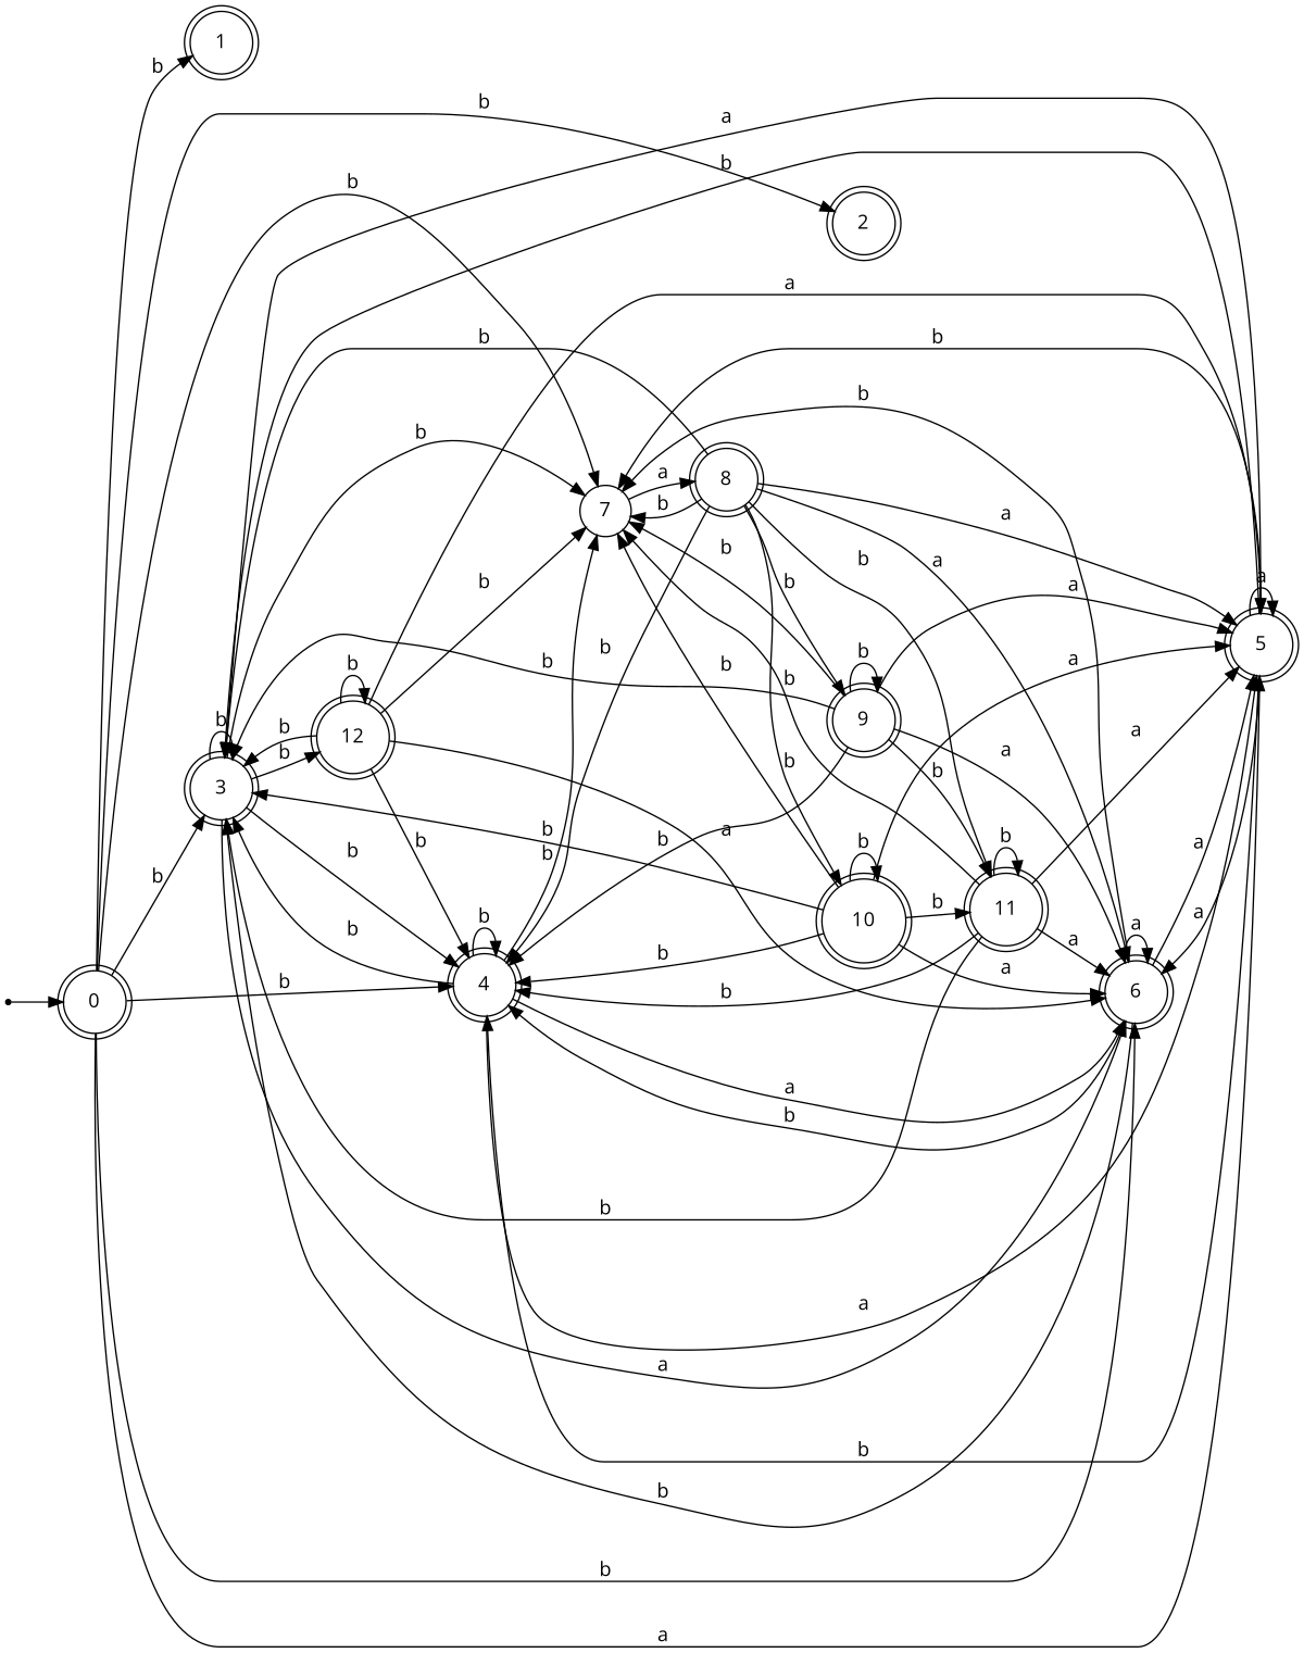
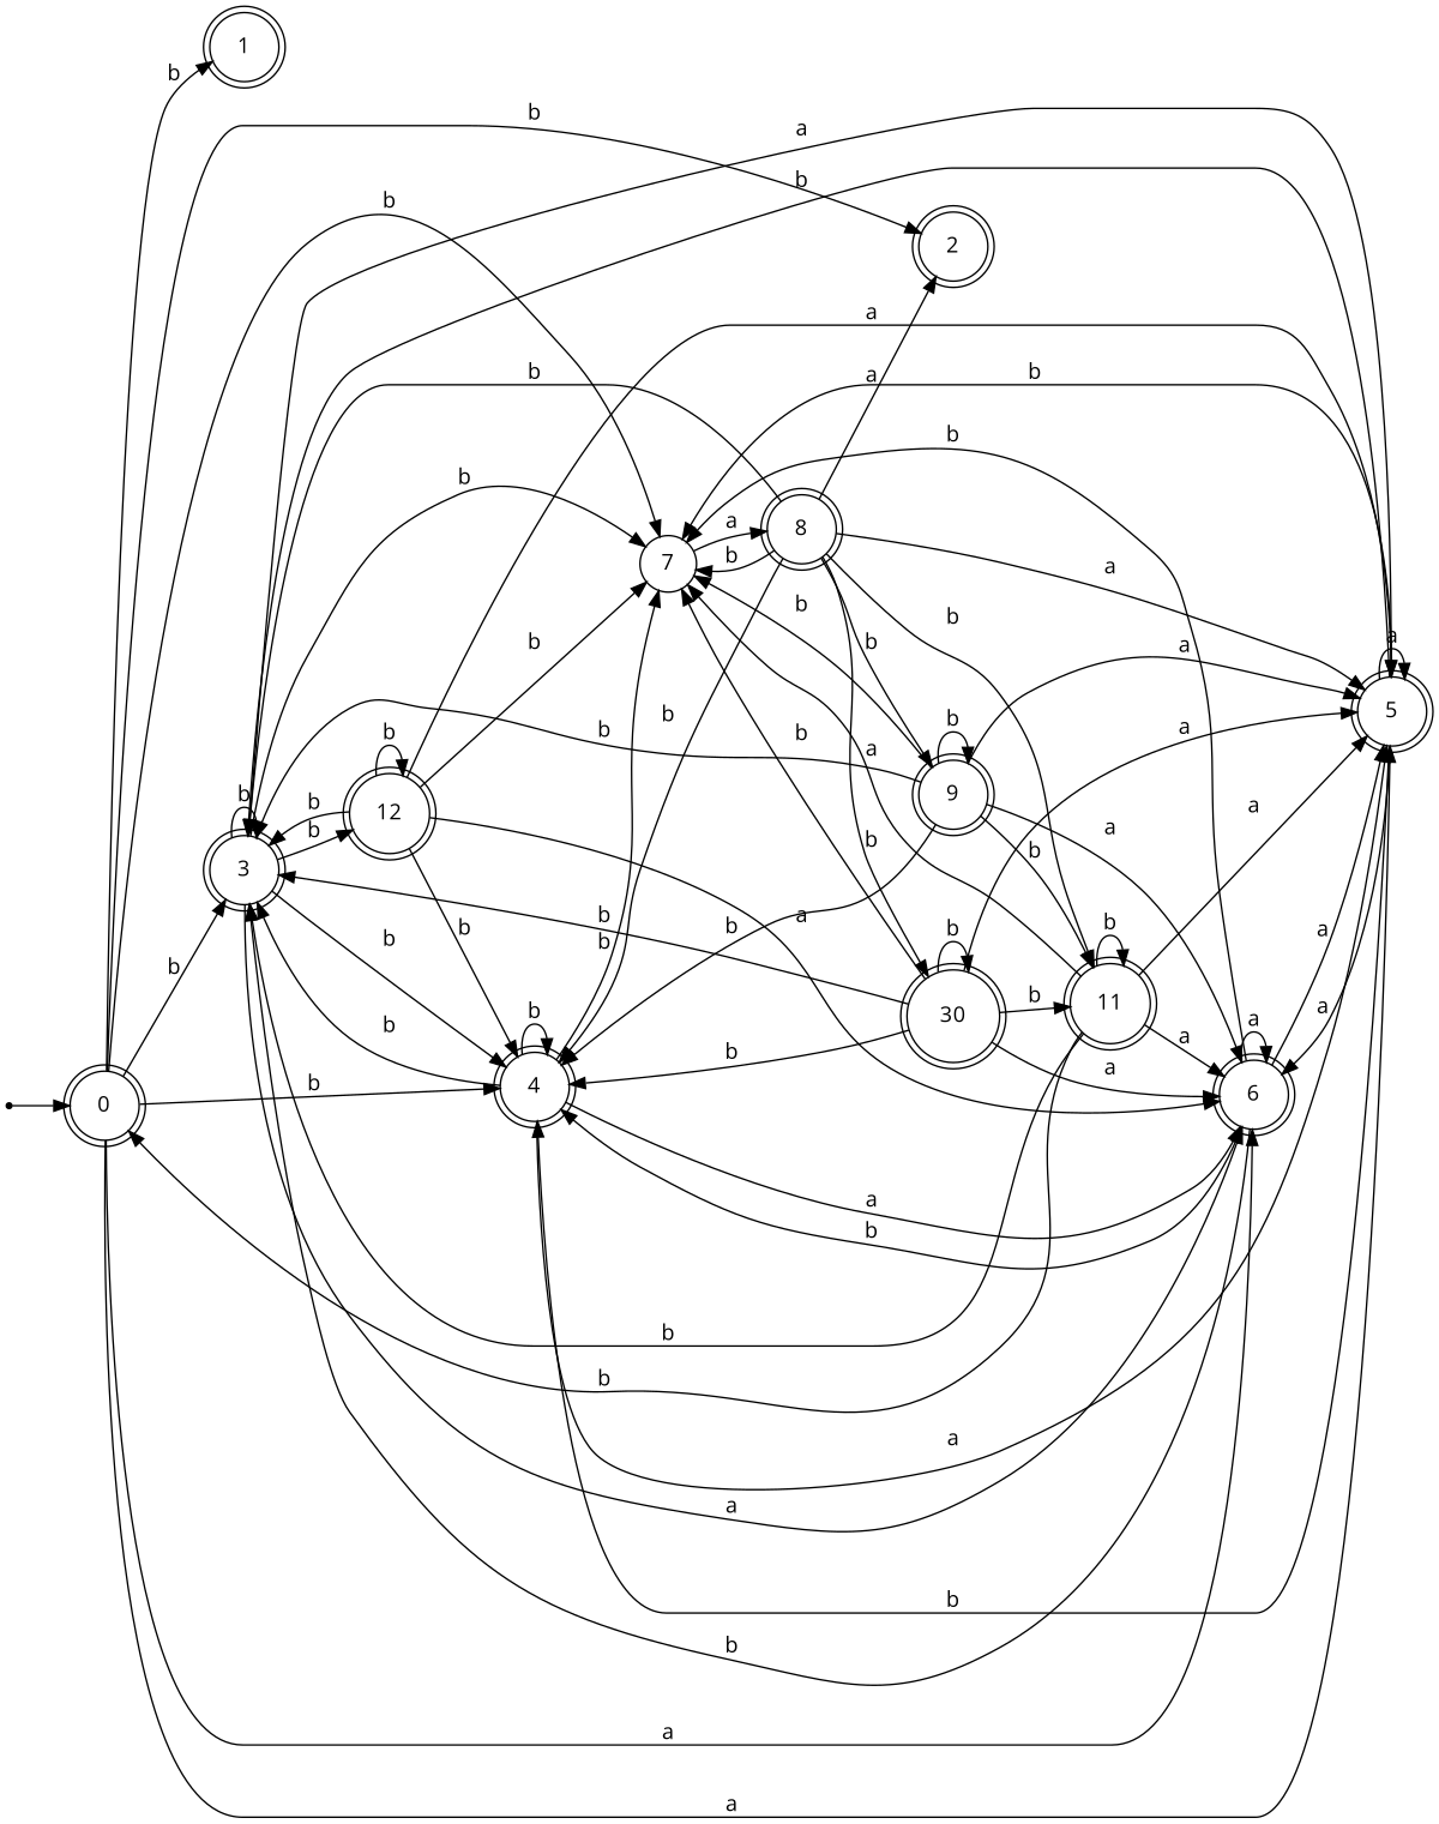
  digraph {
    fontname="Open Sans"
    rankdir=LR
    node [fontname="Open Sans" shape=doublecircle]
    edge [fontname="Open Sans"]
    dummy0 [shape=point]
    0
    1
    2
    3
    4
    5
    6
    7 [shape=circle]
    12
    8
    9
-   10
+   10 [label=30]
    11
    dummy0 -> 0
    0 -> 1 [label=b]
    0 -> 2 [label=b]
    0 -> 3 [label=b]
    0 -> 4 [label=b]
    0 -> 5 [label=a]
-   0 -> 6 [label=b]
+   0 -> 6 [label=a]
    0 -> 7 [label=b]
    3 -> 3 [label=b]
    3 -> 4 [label=b]
    3 -> 5 [label=a]
    3 -> 6 [label=a]
    3 -> 7 [label=b]
    3 -> 12 [label=b]
    4 -> 3 [label=b]
    4 -> 4 [label=b]
    4 -> 5 [label=a]
    4 -> 6 [label=a]
    4 -> 7 [label=b]
    5 -> 3 [label=b]
    5 -> 4 [label=b]
    5 -> 5 [label=a]
    5 -> 6 [label=a]
    5 -> 7 [label=b]
    6 -> 3 [label=b]
    6 -> 4 [label=b]
    6 -> 5 [label=a]
    6 -> 6 [label=a]
    6 -> 7 [label=b]
    7 -> 8 [label=a]
    12 -> 3 [label=b]
    12 -> 4 [label=b]
    12 -> 5 [label=a]
    12 -> 6 [label=a]
    12 -> 7 [label=b]
    12 -> 12 [label=b]
    8 -> 3 [label=b]
    8 -> 4 [label=b]
    8 -> 5 [label=a]
-   8 -> 6 [label=a]
+   8 -> 2 [label=a]
    8 -> 7 [label=b]
    8 -> 9 [label=b]
    8 -> 10 [label=b]
    8 -> 11 [label=b]
    9 -> 3 [label=b]
    9 -> 4 [label=b]
    9 -> 5 [label=a]
    9 -> 6 [label=a]
    9 -> 7 [label=b]
    9 -> 9 [label=b]
    9 -> 11 [label=b]
    10 -> 3 [label=b]
    10 -> 4 [label=b]
    10 -> 5 [label=a]
    10 -> 6 [label=a]
    10 -> 7 [label=b]
    10 -> 10 [label=b]
    10 -> 11 [label=b]
    11 -> 3 [label=b]
-   11 -> 4 [label=b]
+   11 -> 0 [label=b]
    11 -> 5 [label=a]
    11 -> 6 [label=a]
-   11 -> 7 [label=b]
+   11 -> 7 [label=a]
    11 -> 11 [label=b]
  }
